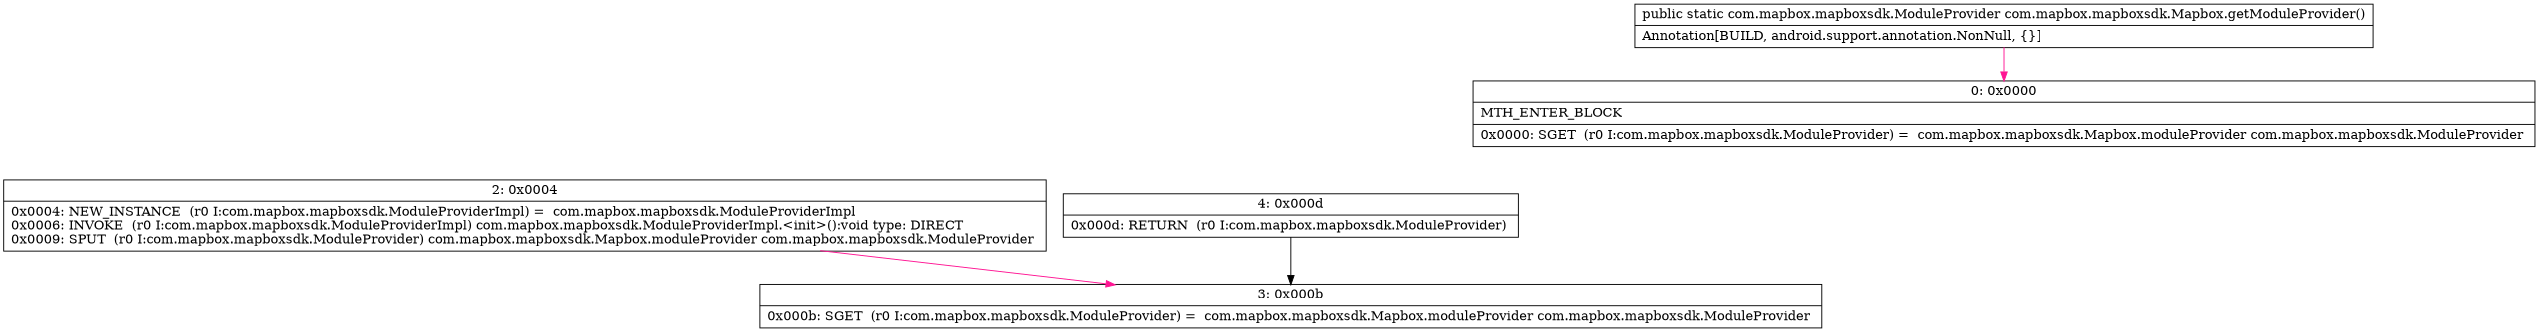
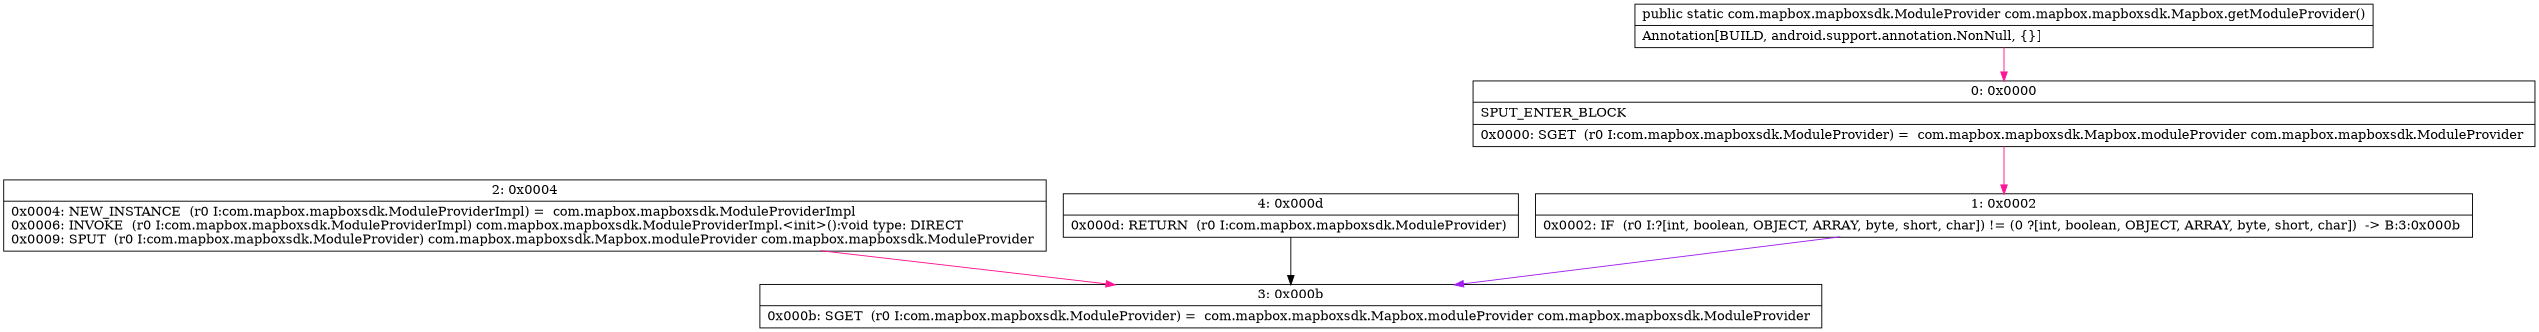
  digraph {
    node [shape=record]
    edge [color=deeppink]
-   n1 [label="{0\:\ 0x0000|MTH_ENTER_BLOCK\l|0x0000: SGET  (r0 I:com.mapbox.mapboxsdk.ModuleProvider) =  com.mapbox.mapboxsdk.Mapbox.moduleProvider com.mapbox.mapboxsdk.ModuleProvider \l}"]
+   n1 [label="{0\:\ 0x0000|SPUT_ENTER_BLOCK\l|0x0000: SGET  (r0 I:com.mapbox.mapboxsdk.ModuleProvider) =  com.mapbox.mapboxsdk.Mapbox.moduleProvider com.mapbox.mapboxsdk.ModuleProvider \l}"]
+   n2 [label="{1\:\ 0x0002|0x0002: IF  (r0 I:?[int, boolean, OBJECT, ARRAY, byte, short, char]) != (0 ?[int, boolean, OBJECT, ARRAY, byte, short, char])  \-\> B:3:0x000b \l}"]
    n3 [label="{3\:\ 0x000b|0x000b: SGET  (r0 I:com.mapbox.mapboxsdk.ModuleProvider) =  com.mapbox.mapboxsdk.Mapbox.moduleProvider com.mapbox.mapboxsdk.ModuleProvider \l}"]
    n4 [label="{2\:\ 0x0004|0x0004: NEW_INSTANCE  (r0 I:com.mapbox.mapboxsdk.ModuleProviderImpl) =  com.mapbox.mapboxsdk.ModuleProviderImpl \l0x0006: INVOKE  (r0 I:com.mapbox.mapboxsdk.ModuleProviderImpl) com.mapbox.mapboxsdk.ModuleProviderImpl.\<init\>():void type: DIRECT \l0x0009: SPUT  (r0 I:com.mapbox.mapboxsdk.ModuleProvider) com.mapbox.mapboxsdk.Mapbox.moduleProvider com.mapbox.mapboxsdk.ModuleProvider \l}"]
    n5 [label="{4\:\ 0x000d|0x000d: RETURN  (r0 I:com.mapbox.mapboxsdk.ModuleProvider) \l}"]
    n6 [label="{public static com.mapbox.mapboxsdk.ModuleProvider com.mapbox.mapboxsdk.Mapbox.getModuleProvider()  | Annotation[BUILD, android.support.annotation.NonNull, \{\}]\l}"]
+   n1 -> n2
+   n2 -> n3 [color=purple]
    n4 -> n3
    n5 -> n3 [color=black]
    n6 -> n1
  }
